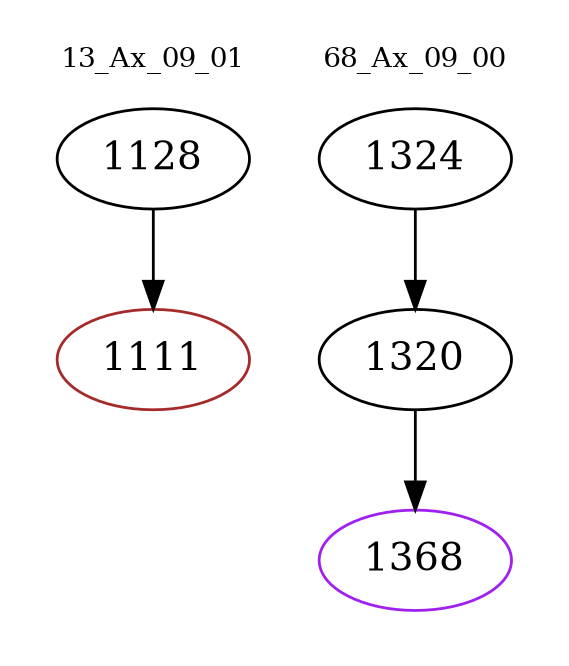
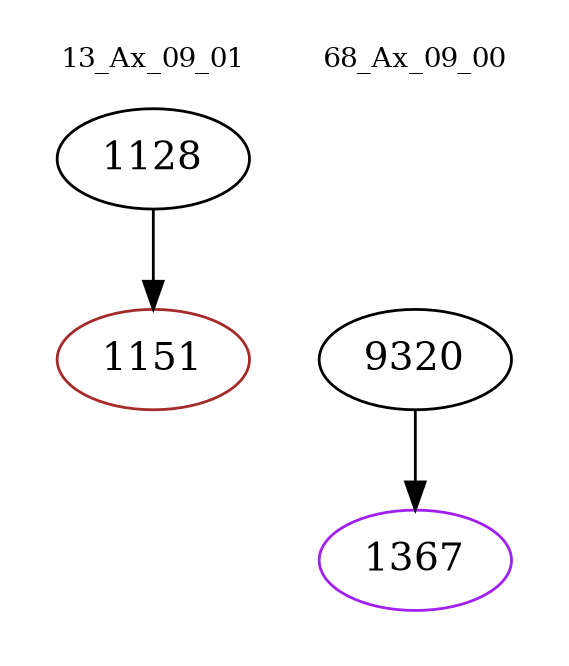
  digraph {
    node [color=black]
    edge [color=black]
    n1 [label=1128]
-   n2 [color=brown label=1111]
-   n3 [label=1324]
-   n4 [label=1320]
-   n5 [color=purple label=1368]
+   n2 [color=brown label=1151]
+   n4 [label=9320]
+   n5 [color=purple label=1367]
    subgraph cluster_1 {
      color=white
      fontsize=10
      label="13_Ax_09_01"
      n1
      n2
    }
    subgraph cluster_2 {
      color=white
      fontsize=10
      label="68_Ax_09_00"
-     n3
      n4
      n5
    }
    n1 -> n2
-   n3 -> n4
    n4 -> n5
  }
